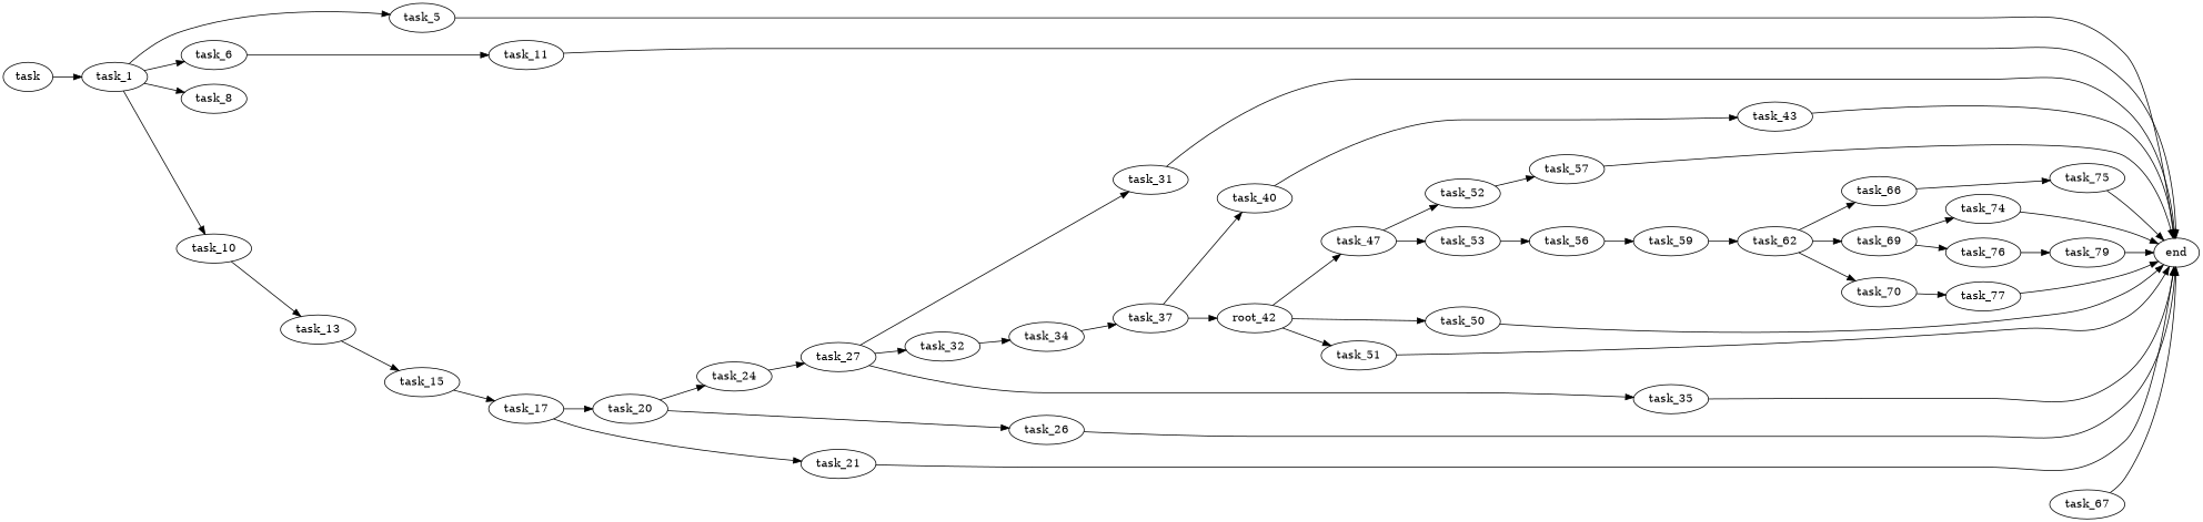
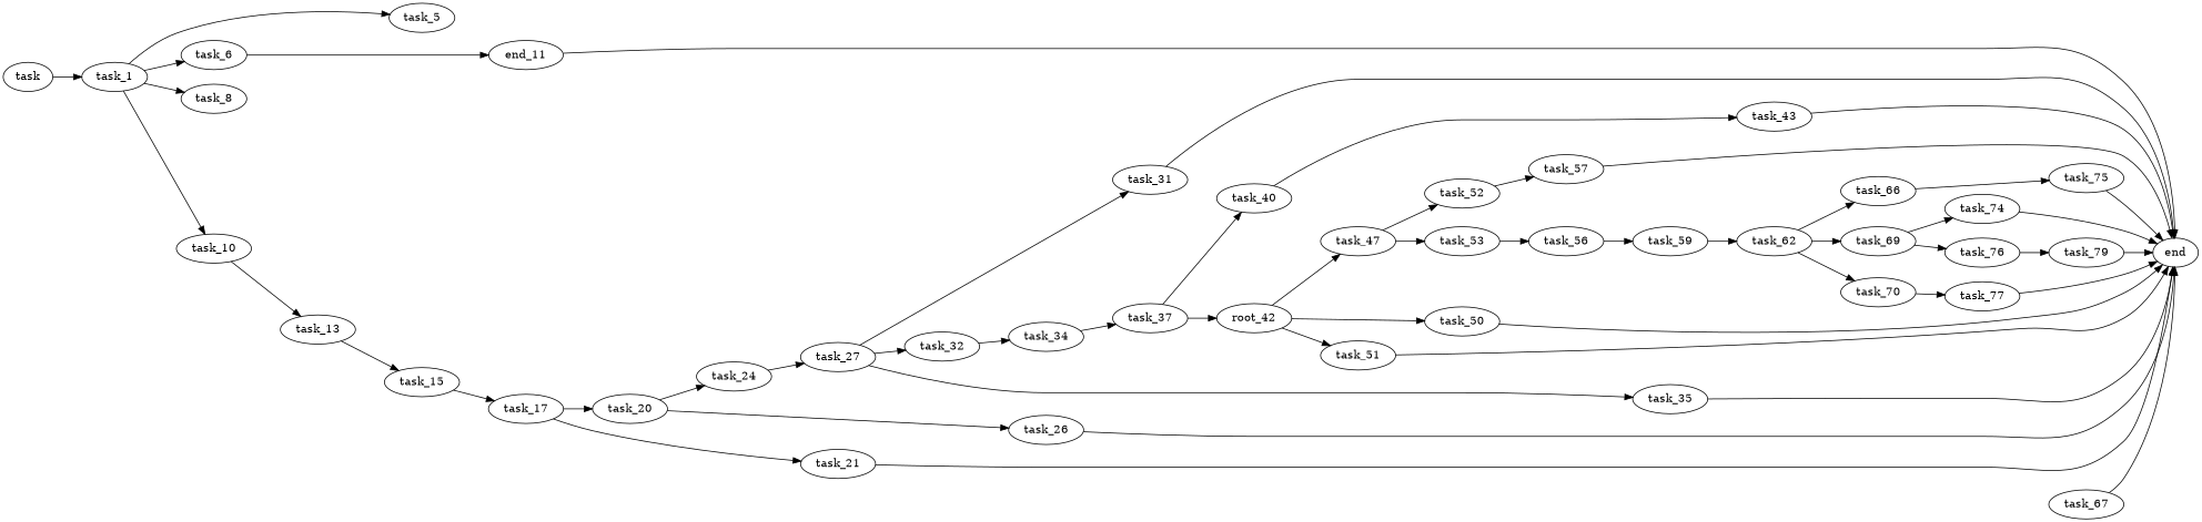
  digraph {
    rankdir=LR
    n1 [label=task]
    task_1
    task_5
    task_6
    task_8
    task_10
    end
-   task_11
+   task_11 [label=end_11]
    task_13
    task_15
    task_17
    task_20
    task_21
    task_24
    task_26
    task_27
    task_31
    task_32
    task_35
    task_34
    task_37
    task_40
    n23 [label=root_42]
    task_43
    task_47
    task_50
    task_51
    task_52
    task_53
    task_57
    task_56
    task_59
    task_62
    task_66
    task_69
    task_70
    task_67
    task_75
    task_74
    task_76
    task_77
    task_79
    n1 -> task_1
    task_1 -> task_5
    task_1 -> task_6
    task_1 -> task_8
    task_1 -> task_10
-   task_5 -> end
    task_6 -> task_11
    task_10 -> task_13
    task_11 -> end
    task_13 -> task_15
    task_15 -> task_17
    task_17 -> task_20
    task_17 -> task_21
    task_20 -> task_24
    task_20 -> task_26
    task_21 -> end
    task_24 -> task_27
    task_26 -> end
    task_27 -> task_31
    task_27 -> task_32
    task_27 -> task_35
    task_31 -> end
    task_32 -> task_34
    task_35 -> end
    task_34 -> task_37
    task_37 -> task_40
    task_37 -> n23
    task_40 -> task_43
    n23 -> task_47
    n23 -> task_50
    n23 -> task_51
    task_43 -> end
    task_47 -> task_52
    task_47 -> task_53
    task_50 -> end
    task_51 -> end
    task_52 -> task_57
    task_53 -> task_56
    task_57 -> end
    task_56 -> task_59
    task_59 -> task_62
    task_62 -> task_66
    task_62 -> task_69
    task_62 -> task_70
    task_66 -> task_75
    task_69 -> task_74
    task_69 -> task_76
    task_70 -> task_77
    task_67 -> end
    task_75 -> end
    task_74 -> end
    task_76 -> task_79
    task_77 -> end
    task_79 -> end
  }
